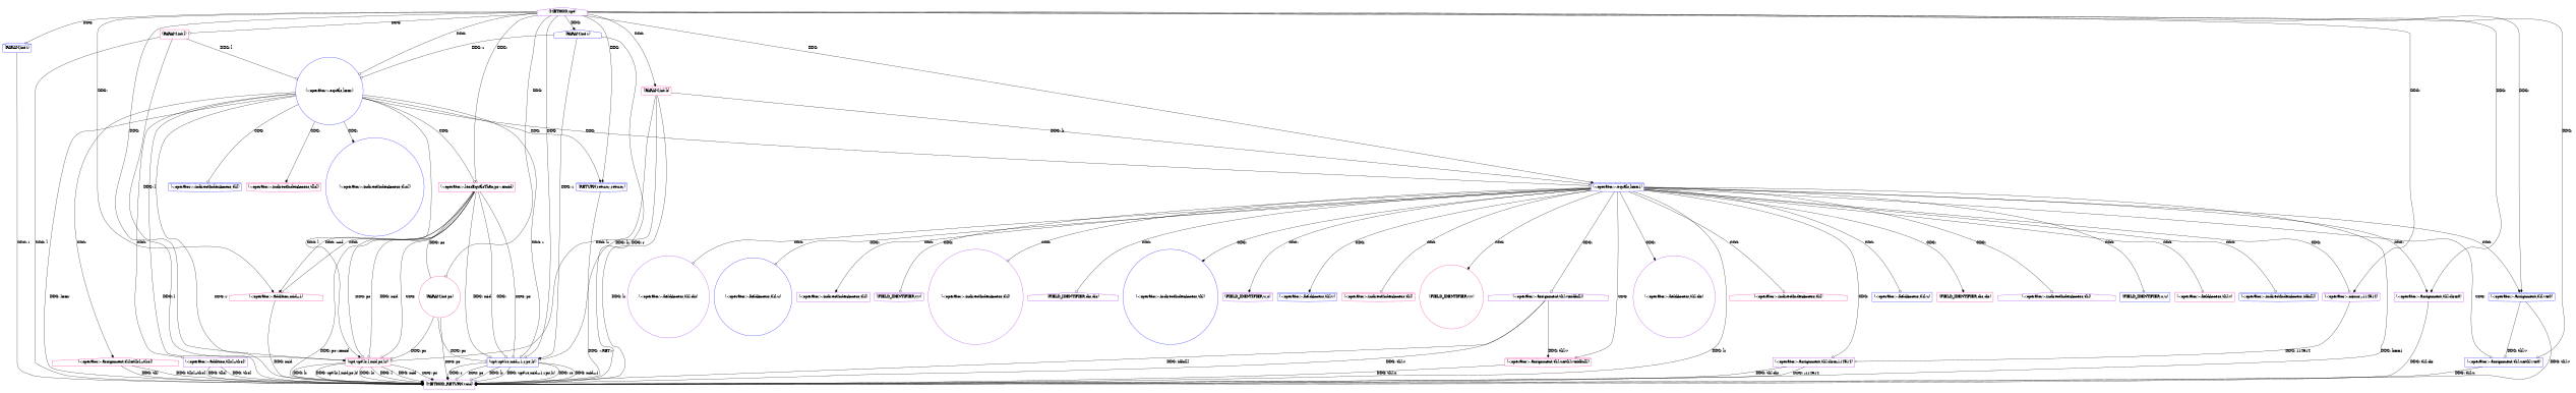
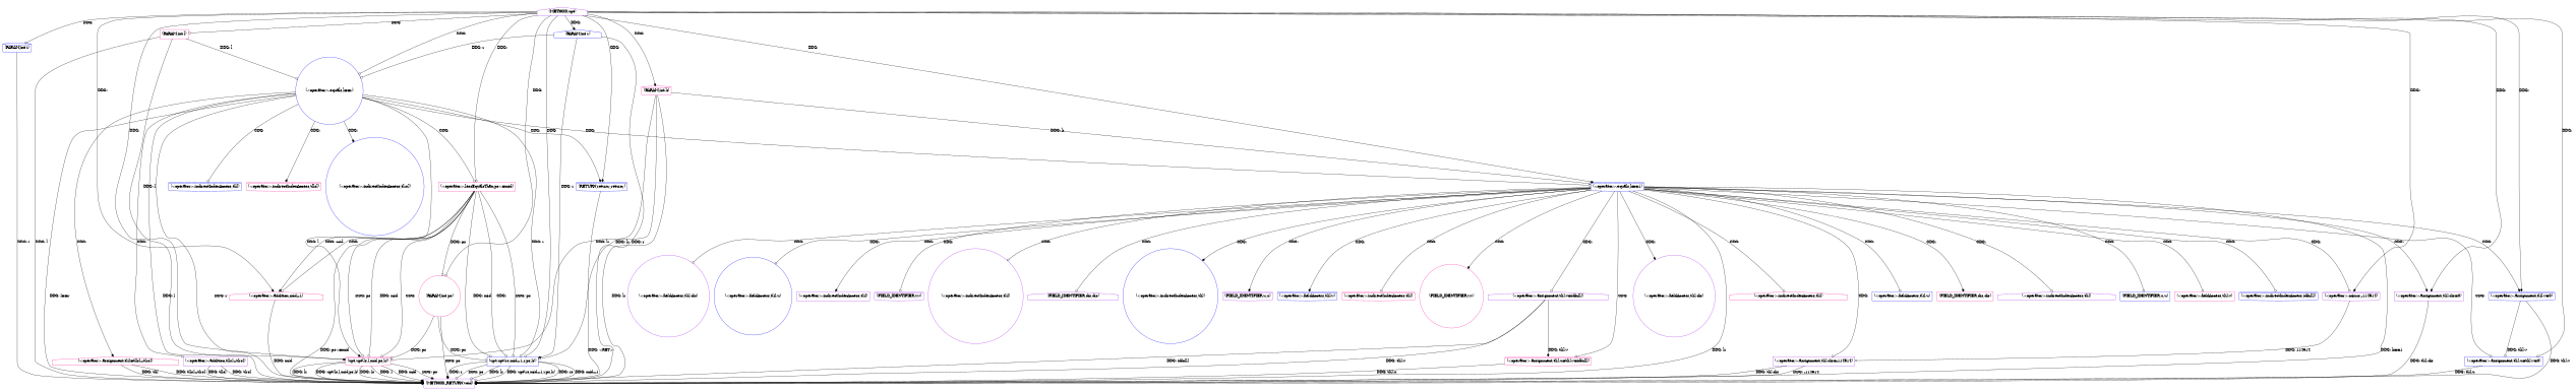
  digraph {
    node [color=blue shape=cylinder]
    edge [arrowhead=odot]
    n1 [color=purple label="(METHOD,upt)" shape=house]
    n2 [label="(PARAM,int i)"]
    n3 [color=deeppink label="(PARAM,int l)" shape=box]
    n4 [label="(PARAM,int r)" shape=house]
    n5 [color=deeppink label="(PARAM,int ps)" shape=circle]
    n6 [color=deeppink label="(PARAM,int k)"]
    n7 [label="(<operator>.equals,l==r)" shape=circle]
    n8 [color=deeppink label="(<operator>.lessEqualsThan,ps<=mid)" shape=box]
    n9 [color=deeppink label="(upt,upt(ls,l,mid,ps,k))"]
    n10 [label="(RETURN,return;,return;)"]
    n11 [label="(upt,upt(rs,mid+1,r,ps,k))" shape=box]
    n12 [label="(<operator>.equals,k==1)"]
    n13 [color=purple label="(<operator>.assignment,t[i].dis=0)" shape=box]
    n14 [color=deeppink label="(<operator>.addition,mid+1)" shape=house]
    n15 [label="(<operator>.assignment,t[i].u=t[i].v=0)" shape=box]
    n16 [color=purple label="(<operator>.minus,-114514)"]
    n17 [label="(<operator>.assignment,t[i].v=0)"]
    n18 [color=purple label="(METHOD_RETURN,void)" shape=box]
    n19 [color=deeppink label="(<operator>.assignment,t[i]=t[ls]+t[rs])" shape=house]
    n20 [color=purple label="(<operator>.addition,t[ls]+t[rs])" shape=box]
    n21 [label="(<operator>.indirectIndexAccess,t[i])"]
    n22 [color=deeppink label="(<operator>.indirectIndexAccess,t[ls])"]
    n23 [label="(<operator>.indirectIndexAccess,t[rs])" shape=circle]
    n24 [color=deeppink label="(<operator>.assignment,t[i].u=t[i].v=idfn[l])"]
    n25 [color=purple label="(<operator>.assignment,t[i].dis=-114514)" shape=box]
    n26 [color=purple label="(<operator>.assignment,t[i].v=idfn[l])" shape=house]
    n27 [color=purple label="(<operator>.fieldAccess,t[i].dis)" shape=circle]
    n28 [label="(<operator>.fieldAccess,t[i].u)" shape=box]
    n29 [color=deeppink label="(<operator>.indirectIndexAccess,t[i])" shape=house]
    n30 [color=deeppink label="(FIELD_IDENTIFIER,dis,dis)" shape=box]
    n31 [color=purple label="(<operator>.indirectIndexAccess,t[i])" shape=house]
    n32 [label="(FIELD_IDENTIFIER,u,u)" shape=box]
    n33 [color=deeppink label="(<operator>.fieldAccess,t[i].v)" shape=box]
    n34 [label="(<operator>.indirectIndexAccess,idfn[l])"]
    n35 [color=purple label="(<operator>.fieldAccess,t[i].dis)" shape=circle]
    n36 [label="(<operator>.fieldAccess,t[i].u)" shape=circle]
    n37 [color=purple label="(<operator>.indirectIndexAccess,t[i])" shape=box]
    n38 [color=purple label="(FIELD_IDENTIFIER,v,v)"]
    n39 [color=purple label="(<operator>.indirectIndexAccess,t[i])" shape=circle]
    n40 [color=purple label="(FIELD_IDENTIFIER,dis,dis)" shape=house]
    n41 [label="(<operator>.indirectIndexAccess,t[i])" shape=circle]
    n42 [color=purple label="(FIELD_IDENTIFIER,u,u)"]
    n43 [label="(<operator>.fieldAccess,t[i].v)"]
    n44 [color=deeppink label="(<operator>.indirectIndexAccess,t[i])"]
    n45 [color=deeppink label="(FIELD_IDENTIFIER,v,v)" shape=circle]
    n1 -> n2 [label="DDG: "]
    n1 -> n3 [label="DDG: "]
    n1 -> n4 [arrowhead=diamond label="DDG: "]
    n1 -> n5 [label="DDG: "]
    n1 -> n6 [arrowhead=diamond label="DDG: "]
    n1 -> n7 [label="DDG: "]
    n1 -> n8 [label="DDG: "]
    n1 -> n9 [arrowhead=diamond label="DDG: "]
-   n1 -> n10 [arrowhead=diamond label="DDG: "]
+   n1 -> n10 [arrowhead=diamond label="CDG: "]
    n1 -> n11 [label="DDG: "]
    n1 -> n12 [arrowhead=diamond label="DDG: "]
    n1 -> n13 [arrowhead=diamond label="DDG: "]
    n1 -> n14 [arrowhead=diamond label="DDG: "]
    n1 -> n15 [label="DDG: "]
    n1 -> n16 [arrowhead=diamond label="DDG: "]
    n1 -> n17 [arrowhead=diamond label="DDG: "]
    n2 -> n18 [label="DDG: i"]
    n3 -> n7 [label="DDG: l"]
    n3 -> n9 [label="DDG: l"]
    n3 -> n18 [label="DDG: l"]
    n4 -> n7 [label="DDG: r"]
    n4 -> n11 [arrowhead=diamond label="DDG: r"]
    n4 -> n18 [label="DDG: r"]
-   n5 -> n8 [label="DDG: ps"]
+   n8 -> n5 [label="DDG: ps"]
    n5 -> n9 [label="DDG: ps"]
    n5 -> n11 [label="DDG: ps"]
    n5 -> n18 [arrowhead=diamond label="DDG: ps"]
    n6 -> n9 [label="DDG: k"]
    n6 -> n11 [label="DDG: k"]
    n6 -> n12 [label="DDG: k"]
    n6 -> n18 [label="DDG: k"]
    n7 -> n8 [label="CDG: "]
    n7 -> n9 [arrowhead=diamond label="DDG: l"]
    n7 -> n10 [arrowhead=diamond label="CDG: "]
    n7 -> n11 [label="DDG: r"]
    n7 -> n12 [label="CDG: "]
    n7 -> n18 [label="DDG: l"]
    n7 -> n18 [arrowhead=diamond label="DDG: r"]
    n7 -> n18 [label="DDG: l==r"]
    n7 -> n19 [arrowhead=diamond label="CDG: "]
    n7 -> n20 [label="CDG: "]
    n7 -> n21 [label="CDG: "]
    n7 -> n22 [arrowhead=diamond label="CDG: "]
    n7 -> n23 [arrowhead=diamond label="CDG: "]
    n8 -> n9 [label="DDG: ps"]
    n8 -> n9 [label="DDG: mid"]
    n8 -> n9 [label="CDG: "]
    n8 -> n11 [label="DDG: ps"]
    n8 -> n11 [label="DDG: mid"]
    n8 -> n11 [label="CDG: "]
    n8 -> n14 [arrowhead=diamond label="DDG: mid"]
    n8 -> n14 [label="CDG: "]
    n8 -> n18 [label="DDG: ps<=mid"]
    n9 -> n18 [label="DDG: ls"]
    n9 -> n18 [arrowhead=diamond label="DDG: l"]
    n9 -> n18 [arrowhead=diamond label="DDG: mid"]
    n9 -> n18 [arrowhead=diamond label="DDG: ps"]
    n9 -> n18 [arrowhead=diamond label="DDG: k"]
    n9 -> n18 [arrowhead=diamond label="DDG: upt(ls,l,mid,ps,k)"]
    n10 -> n18 [label="DDG: <RET>"]
    n11 -> n18 [arrowhead=diamond label="DDG: rs"]
    n11 -> n18 [arrowhead=diamond label="DDG: mid+1"]
    n11 -> n18 [arrowhead=diamond label="DDG: r"]
    n11 -> n18 [label="DDG: ps"]
    n11 -> n18 [label="DDG: k"]
    n11 -> n18 [label="DDG: upt(rs,mid+1,r,ps,k)"]
    n12 -> n13 [arrowhead=diamond label="CDG: "]
    n12 -> n15 [label="CDG: "]
    n12 -> n16 [label="CDG: "]
    n12 -> n17 [arrowhead=diamond label="CDG: "]
    n12 -> n18 [arrowhead=diamond label="DDG: k"]
    n12 -> n18 [label="DDG: k==1"]
    n12 -> n24 [label="CDG: "]
    n12 -> n25 [label="CDG: "]
    n12 -> n26 [label="CDG: "]
    n12 -> n27 [arrowhead=diamond label="CDG: "]
    n12 -> n28 [label="CDG: "]
    n12 -> n29 [label="CDG: "]
    n12 -> n30 [arrowhead=diamond label="CDG: "]
    n12 -> n31 [label="CDG: "]
    n12 -> n32 [label="CDG: "]
    n12 -> n33 [label="CDG: "]
    n12 -> n34 [label="CDG: "]
    n12 -> n35 [label="CDG: "]
    n12 -> n36 [label="CDG: "]
    n12 -> n37 [arrowhead=diamond label="CDG: "]
    n12 -> n38 [label="CDG: "]
    n12 -> n39 [label="CDG: "]
    n12 -> n40 [label="CDG: "]
    n12 -> n41 [arrowhead=diamond label="CDG: "]
    n12 -> n42 [arrowhead=diamond label="CDG: "]
    n12 -> n43 [arrowhead=diamond label="CDG: "]
    n12 -> n44 [label="CDG: "]
    n12 -> n45 [arrowhead=diamond label="CDG: "]
    n13 -> n18 [label="DDG: t[i].dis"]
    n14 -> n18 [arrowhead=diamond label="DDG: mid"]
    n15 -> n18 [arrowhead=diamond label="DDG: t[i].u"]
    n16 -> n25 [label="DDG: 114514"]
    n17 -> n15 [label="DDG: t[i].v"]
    n17 -> n18 [label="DDG: t[i].v"]
    n19 -> n18 [arrowhead=diamond label="DDG: t[i]"]
    n19 -> n18 [label="DDG: t[ls]+t[rs]"]
    n20 -> n18 [arrowhead=diamond label="DDG: t[ls]"]
    n20 -> n18 [label="DDG: t[rs]"]
    n24 -> n18 [label="DDG: t[i].u"]
    n25 -> n18 [label="DDG: t[i].dis"]
    n25 -> n18 [label="DDG: -114514"]
    n26 -> n18 [arrowhead=diamond label="DDG: t[i].v"]
    n26 -> n18 [label="DDG: idfn[l]"]
    n26 -> n24 [arrowhead=diamond label="DDG: t[i].v"]
  }
